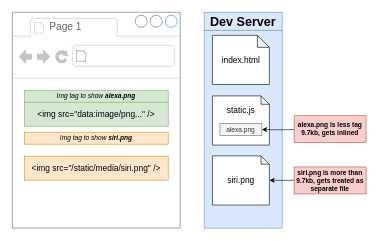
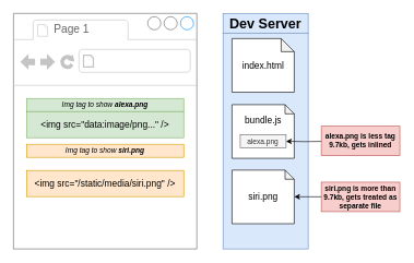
  <mxCell id="0" />
  <mxCell id="1" parent="0" />
  <mxCell id="2" value="Dev Server" style="rounded=0;whiteSpace=wrap;html=1;fontStyle=1;fillColor=#dae8fc;strokeColor=#6c8ebf;fontSize=21;" vertex="1" parent="1"><mxGeometry x="340" y="20" width="130" height="30" as="geometry" /></mxCell>
  <mxCell id="3" value="" style="rounded=0;whiteSpace=wrap;html=1;fontStyle=1;fillColor=#dae8fc;strokeColor=#6c8ebf;" vertex="1" parent="1"><mxGeometry x="340" y="50" width="130" height="330" as="geometry" /></mxCell>
  <mxCell id="4" value="" style="strokeWidth=1;shadow=0;dashed=0;align=center;html=1;shape=mxgraph.mockup.containers.browserWindow;rSize=0;strokeColor=#666666;strokeColor2=#008cff;strokeColor3=#c4c4c4;mainText=,;recursiveResize=0;" vertex="1" parent="1"><mxGeometry x="20" y="20" width="280" height="360" as="geometry" /></mxCell>
  <mxCell id="5" value="Page 1" style="strokeWidth=1;shadow=0;dashed=0;align=center;html=1;shape=mxgraph.mockup.containers.anchor;fontSize=17;fontColor=#666666;align=left;" vertex="1" parent="4"><mxGeometry x="60" y="12" width="110" height="26" as="geometry" /></mxCell>
  <mxCell id="6" value="" style="strokeWidth=1;shadow=0;dashed=0;align=center;html=1;shape=mxgraph.mockup.containers.anchor;rSize=0;fontSize=17;fontColor=#666666;align=left;" vertex="1" parent="4"><mxGeometry x="130" y="60" width="250" height="26" as="geometry" /></mxCell>
  <mxCell id="7" value="&lt;i style=&quot;font-size: 11px&quot;&gt;Img tag to show &lt;b&gt;alexa.png&lt;/b&gt;&lt;/i&gt;" style="rounded=0;whiteSpace=wrap;html=1;fontSize=11;fillColor=#d5e8d4;strokeColor=#82b366;" vertex="1" parent="4"><mxGeometry x="20" y="130" width="240" height="20" as="geometry" /></mxCell>
  <mxCell id="8" value="&lt;span style=&quot;color: rgb(0 , 0 , 0) ; font-size: 14px&quot;&gt;&amp;lt;img src=&quot;data:image/png...&quot; /&amp;gt;&lt;/span&gt;" style="rounded=0;whiteSpace=wrap;html=1;fontSize=11;fillColor=#d5e8d4;strokeColor=#82b366;" vertex="1" parent="4"><mxGeometry x="20" y="150" width="240" height="40" as="geometry" /></mxCell>
  <mxCell id="9" value="&lt;i style=&quot;font-size: 11px&quot;&gt;Img tag to show &lt;b&gt;siri.png&lt;/b&gt;&lt;/i&gt;" style="rounded=0;whiteSpace=wrap;html=1;fontSize=11;fillColor=#ffe6cc;strokeColor=#d79b00;" vertex="1" parent="4"><mxGeometry x="20" y="200" width="240" height="20" as="geometry" /></mxCell>
  <mxCell id="10" value="&lt;span style=&quot;color: rgb(0 , 0 , 0) ; font-size: 14px&quot;&gt;&amp;lt;img src=&quot;/static/media/siri.png&quot; /&amp;gt;&lt;/span&gt;" style="rounded=0;whiteSpace=wrap;html=1;fontSize=11;fillColor=#ffe6cc;strokeColor=#d79b00;" vertex="1" parent="4"><mxGeometry x="20" y="240" width="240" height="40" as="geometry" /></mxCell>
  <mxCell id="11" value="index.html" style="shape=note;whiteSpace=wrap;html=1;backgroundOutline=1;darkOpacity=0.05;fontSize=14;size=20;" vertex="1" parent="1"><mxGeometry x="353.75" y="58.5" width="95" height="82" as="geometry" /></mxCell>
- <mxCell id="12" value="static.js&lt;br&gt;&lt;br&gt;&lt;br&gt;" style="shape=note;whiteSpace=wrap;html=1;backgroundOutline=1;darkOpacity=0.05;fontSize=14;size=14;" vertex="1" parent="1"><mxGeometry x="353.75" y="159.5" width="95" height="82" as="geometry" /></mxCell>
+ <mxCell id="12" value="bundle.js&lt;br&gt;&lt;br&gt;&lt;br&gt;" style="shape=note;whiteSpace=wrap;html=1;backgroundOutline=1;darkOpacity=0.05;fontSize=14;size=14;" vertex="1" parent="1"><mxGeometry x="353.75" y="159.5" width="95" height="82" as="geometry" /></mxCell>
  <mxCell id="13" value="alexa.png" style="rounded=0;whiteSpace=wrap;html=1;fontSize=11;fillColor=#f5f5f5;strokeColor=#666666;fontColor=#333333;" vertex="1" parent="1"><mxGeometry x="366.25" y="205.5" width="70" height="20" as="geometry" /></mxCell>
  <mxCell id="14" value="siri.png" style="shape=note;whiteSpace=wrap;html=1;backgroundOutline=1;darkOpacity=0.05;fontSize=14;size=14;" vertex="1" parent="1"><mxGeometry x="353.75" y="259.5" width="95" height="82" as="geometry" /></mxCell>
  <mxCell id="15" style="edgeStyle=orthogonalEdgeStyle;rounded=0;orthogonalLoop=1;jettySize=auto;html=1;exitX=0;exitY=0.5;exitDx=0;exitDy=0;entryX=1;entryY=0.5;entryDx=0;entryDy=0;fontSize=11;" edge="1" parent="1" target="13"><mxGeometry relative="1" as="geometry"><mxPoint x="496.25" y="215.5" as="sourcePoint" /></mxGeometry></mxCell>
  <mxCell id="16" value="alexa.png is less tag 9.7kb, gets inlined" style="rounded=0;whiteSpace=wrap;html=1;fontSize=11;fillColor=#f8cecc;strokeColor=#b85450;fontStyle=1" vertex="1" parent="1"><mxGeometry x="490" y="192.5" width="120" height="45" as="geometry" /></mxCell>
  <mxCell id="17" style="edgeStyle=orthogonalEdgeStyle;rounded=0;orthogonalLoop=1;jettySize=auto;html=1;exitX=0;exitY=0.5;exitDx=0;exitDy=0;entryX=1;entryY=0.5;entryDx=0;entryDy=0;fontSize=11;" edge="1" parent="1"><mxGeometry relative="1" as="geometry"><mxPoint x="508.75" y="300.3" as="sourcePoint" /><mxPoint x="448.75" y="300.3" as="targetPoint" /></mxGeometry></mxCell>
  <mxCell id="18" value="siri.png is more than 9.7kb, gets treated as separate file" style="rounded=0;whiteSpace=wrap;html=1;fontSize=11;fillColor=#f8cecc;strokeColor=#b85450;fontStyle=1" vertex="1" parent="1"><mxGeometry x="490" y="278" width="120" height="45" as="geometry" /></mxCell>
